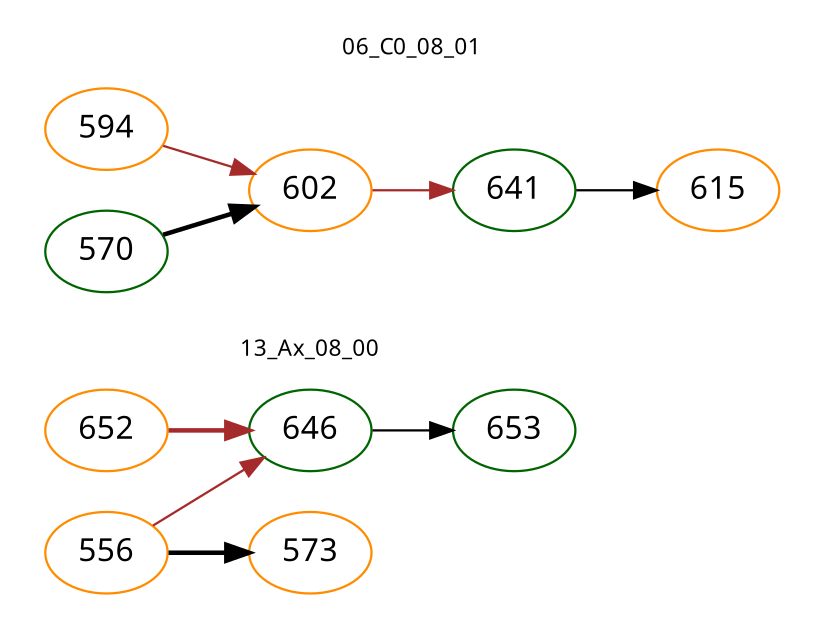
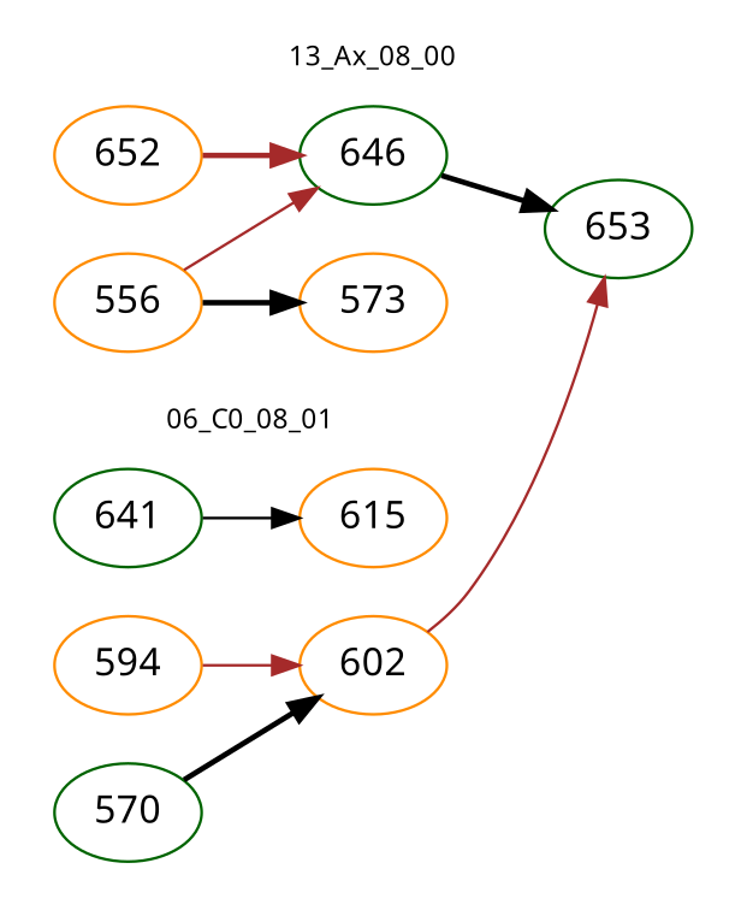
  digraph {
    fontname="Noto Sans"
    rankdir=LR
    node [color=darkorange fontname="Noto Sans"]
    edge [color=brown fontname="Noto Sans" style=bold]
    n1 [label=652]
    n2 [color=darkgreen label=646]
    n3 [color=darkgreen label=653]
    n4 [label=556]
    n5 [label=573]
    n6 [label=594]
    n7 [label=602]
    n8 [color=darkgreen label=641]
    n9 [color=darkgreen label=570]
    n10 [label=615]
    subgraph cluster_1 {
      color=white
      fontsize=10
      label="13_Ax_08_00"
      n1
      n2
      n3
      n4
      n5
    }
    subgraph cluster_2 {
      color=white
      fontsize=10
      label="06_C0_08_01"
      n6
      n7
      n8
      n9
      n10
    }
    n1 -> n2
-   n2 -> n3 [color=black style=solid]
+   n2 -> n3 [color=black]
    n4 -> n2 [style=solid]
    n4 -> n5 [color=black]
    n6 -> n7 [style=solid]
-   n7 -> n8 [style=solid]
+   n7 -> n3 [style=solid]
    n8 -> n10 [color=black style=solid]
    n9 -> n7 [color=black]
  }
